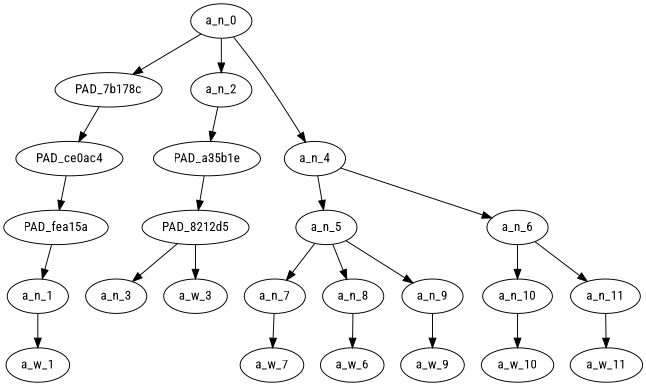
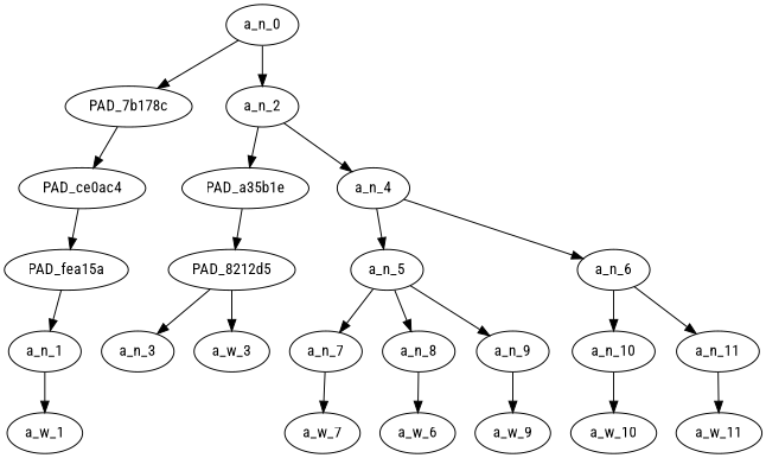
  strict digraph {
    fontname="Roboto Condensed"
    node [div_dir=1 fontname="Roboto Condensed" index=0 level=1 text_span="[0]" value=0.11625262]
    edge [fontname="Roboto Condensed"]
    a_n_0 [level=5 text_span="[0, 1, 2, 3, 4, 5, 6]" value=1.00000001]
    PAD_7b178c [level=4]
    a_n_2 [index=1 level=4 text_span="[1, 2, 3, 4, 5, 6]" value=0.88335278]
    PAD_ce0ac4 [level=3]
    PAD_a35b1e [index=1 level=3 text_span="[1]" value=0.12563734]
    a_n_4 [div_dir=-1 index=2 level=3 text_span="[2, 3, 4, 5, 6]" value=0.75732161]
    PAD_fea15a [level=2]
    PAD_8212d5 [index=1 level=2 text_span="[1]" value=0.12563734]
    a_n_5 [div_dir=-1 index=2 level=2 text_span="[2, 3, 4]" value=0.53048429]
    a_n_6 [index=3 level=2 text_span="[5, 6]" value=0.22671043]
    a_n_1
    a_w_1 [div_dir=0 level=0 value="<user>"]
    a_n_3 [index=1 text_span="[1]" value=0.12563734]
    a_w_3 [div_dir=0 index=1 level=0 text_span="[1]" value=that]
    a_n_7 [div_dir=-1 index=2 text_span="[2]" value=0.15019321]
    a_n_8 [index=3 text_span="[3]" value=0.13545263]
    a_n_9 [div_dir=-1 index=4 text_span="[4]" value=0.24437693]
    a_n_10 [index=5 text_span="[5]" value=0.10183730]
    a_n_11 [div_dir=-1 index=6 text_span="[6]" value=0.12435781]
    a_w_7 [div_dir=0 index=2 level=0 text_span="[2]" value=nothing]
    n21 [div_dir=0 index=3 label=a_w_6 level=0 text_span="[3]" value=alan]
    a_w_9 [div_dir=0 index=4 level=0 text_span="[4]" value=partridge]
    a_w_10 [div_dir=0 index=5 level=0 text_span="[5]" value=was]
    a_w_11 [div_dir=0 index=6 level=0 text_span="[6]" value="<number>"]
    a_n_0 -> PAD_7b178c
    a_n_0 -> a_n_2
    PAD_7b178c -> PAD_ce0ac4
    a_n_2 -> PAD_a35b1e
-   a_n_0 -> a_n_4
+   a_n_2 -> a_n_4
    PAD_ce0ac4 -> PAD_fea15a
    PAD_a35b1e -> PAD_8212d5
    a_n_4 -> a_n_5
    a_n_4 -> a_n_6
    PAD_fea15a -> a_n_1
    PAD_8212d5 -> a_n_3
    PAD_8212d5 -> a_w_3
    a_n_5 -> a_n_7
    a_n_5 -> a_n_8
    a_n_5 -> a_n_9
    a_n_6 -> a_n_10
    a_n_6 -> a_n_11
    a_n_1 -> a_w_1
    a_n_7 -> a_w_7
    a_n_8 -> n21
    a_n_9 -> a_w_9
    a_n_10 -> a_w_10
    a_n_11 -> a_w_11
  }
